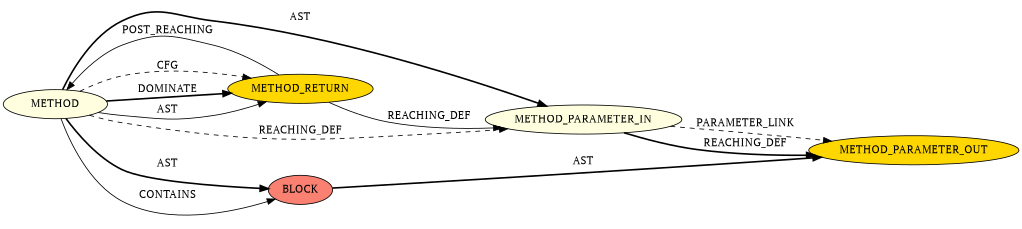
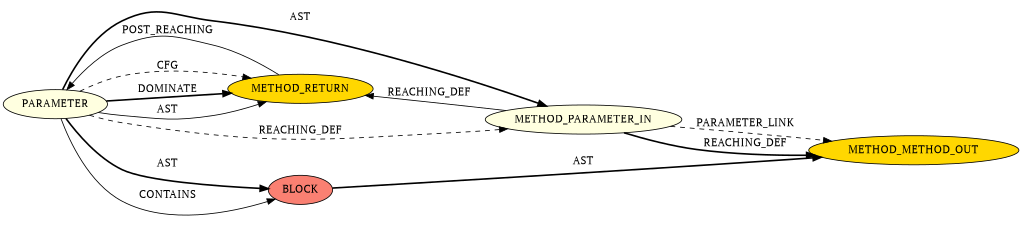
  digraph {
    fontname="PT Serif"
    rankdir=LR
    node [CODE=p1 EVALUATION_STRATEGY=BY_VALUE ORDER=1 TYPE_FULL_NAME=ANY fillcolor=gold fontname="PT Serif" style=filled]
    edge [fontname="PT Serif" style=bold]
-   n1 [INDEX=1 IS_VARIADIC=false NAME=p1 label=METHOD_PARAMETER_OUT]
+   n1 [INDEX=1 IS_VARIADIC=false NAME=p1 label=METHOD_METHOD_OUT]
    n2 [CODE=RET ORDER=2 label=METHOD_RETURN]
-   n3 [AST_PARENT_FULL_NAME="<global>" AST_PARENT_TYPE=NAMESPACE_BLOCK CODE="<empty>" FILENAME="<empty>" FULL_NAME=ceph_msg_put IS_EXTERNAL=true NAME=ceph_msg_put ORDER=0 fillcolor=lightyellow label=METHOD EVALUATION_STRATEGY="" TYPE_FULL_NAME=""]
+   n3 [AST_PARENT_FULL_NAME="<global>" AST_PARENT_TYPE=NAMESPACE_BLOCK CODE="<empty>" FILENAME="<empty>" FULL_NAME=ceph_msg_put IS_EXTERNAL=true NAME=ceph_msg_put ORDER=0 fillcolor=lightyellow label=PARAMETER EVALUATION_STRATEGY="" TYPE_FULL_NAME=""]
    n4 [ARGUMENT_INDEX=1 CODE="<empty>" fillcolor=salmon label=BLOCK EVALUATION_STRATEGY=""]
    n5 [INDEX=1 IS_VARIADIC=false NAME=p1 fillcolor=lightyellow label=METHOD_PARAMETER_IN]
    n2 -> n3 [label=POST_REACHING style=solid]
    n3 -> n2 [label=CFG style=dashed]
    n3 -> n2 [label=DOMINATE]
    n3 -> n2 [label=AST style=solid]
    n3 -> n4 [label=AST]
    n3 -> n4 [label=CONTAINS style=solid]
    n3 -> n5 [label=REACHING_DEF style=dashed]
    n3 -> n5 [label=AST]
    n4 -> n1 [label=AST]
    n5 -> n1 [VARIABLE=p1 label=REACHING_DEF]
    n5 -> n1 [label=PARAMETER_LINK style=dashed]
-   n2 -> n5 [VARIABLE=p1 label=REACHING_DEF style=solid]
+   n5 -> n2 [VARIABLE=p1 label=REACHING_DEF style=solid]
  }
